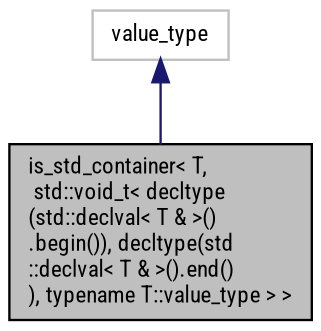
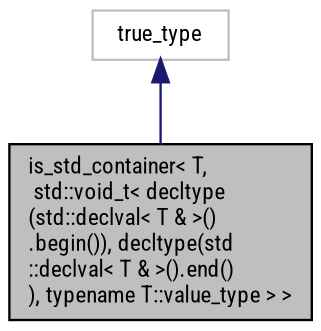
  digraph {
    fontname="Roboto Condensed"
    node [fontname="Roboto Condensed" fontsize=10 shape=record style=filled]
    n1 [color=black fillcolor=grey75 fontcolor=black height=0.2 label="is_std_container\< T,\l std::void_t\< decltype\l(std::declval\< T & \>()\l.begin()), decltype(std\l::declval\< T & \>().end()\l), typename T::value_type \> \>" width=0.4]
-   n2 [color=grey75 fillcolor=white height=0.2 label=value_type width=0.4]
+   n2 [color=grey75 fillcolor=white height=0.2 label=true_type width=0.4]
    n2 -> n1 [color=midnightblue dir=back fontname="Roboto Condensed" fontsize=10 labelfontname=Helvetica labelfontsize=10 style=solid]
  }
